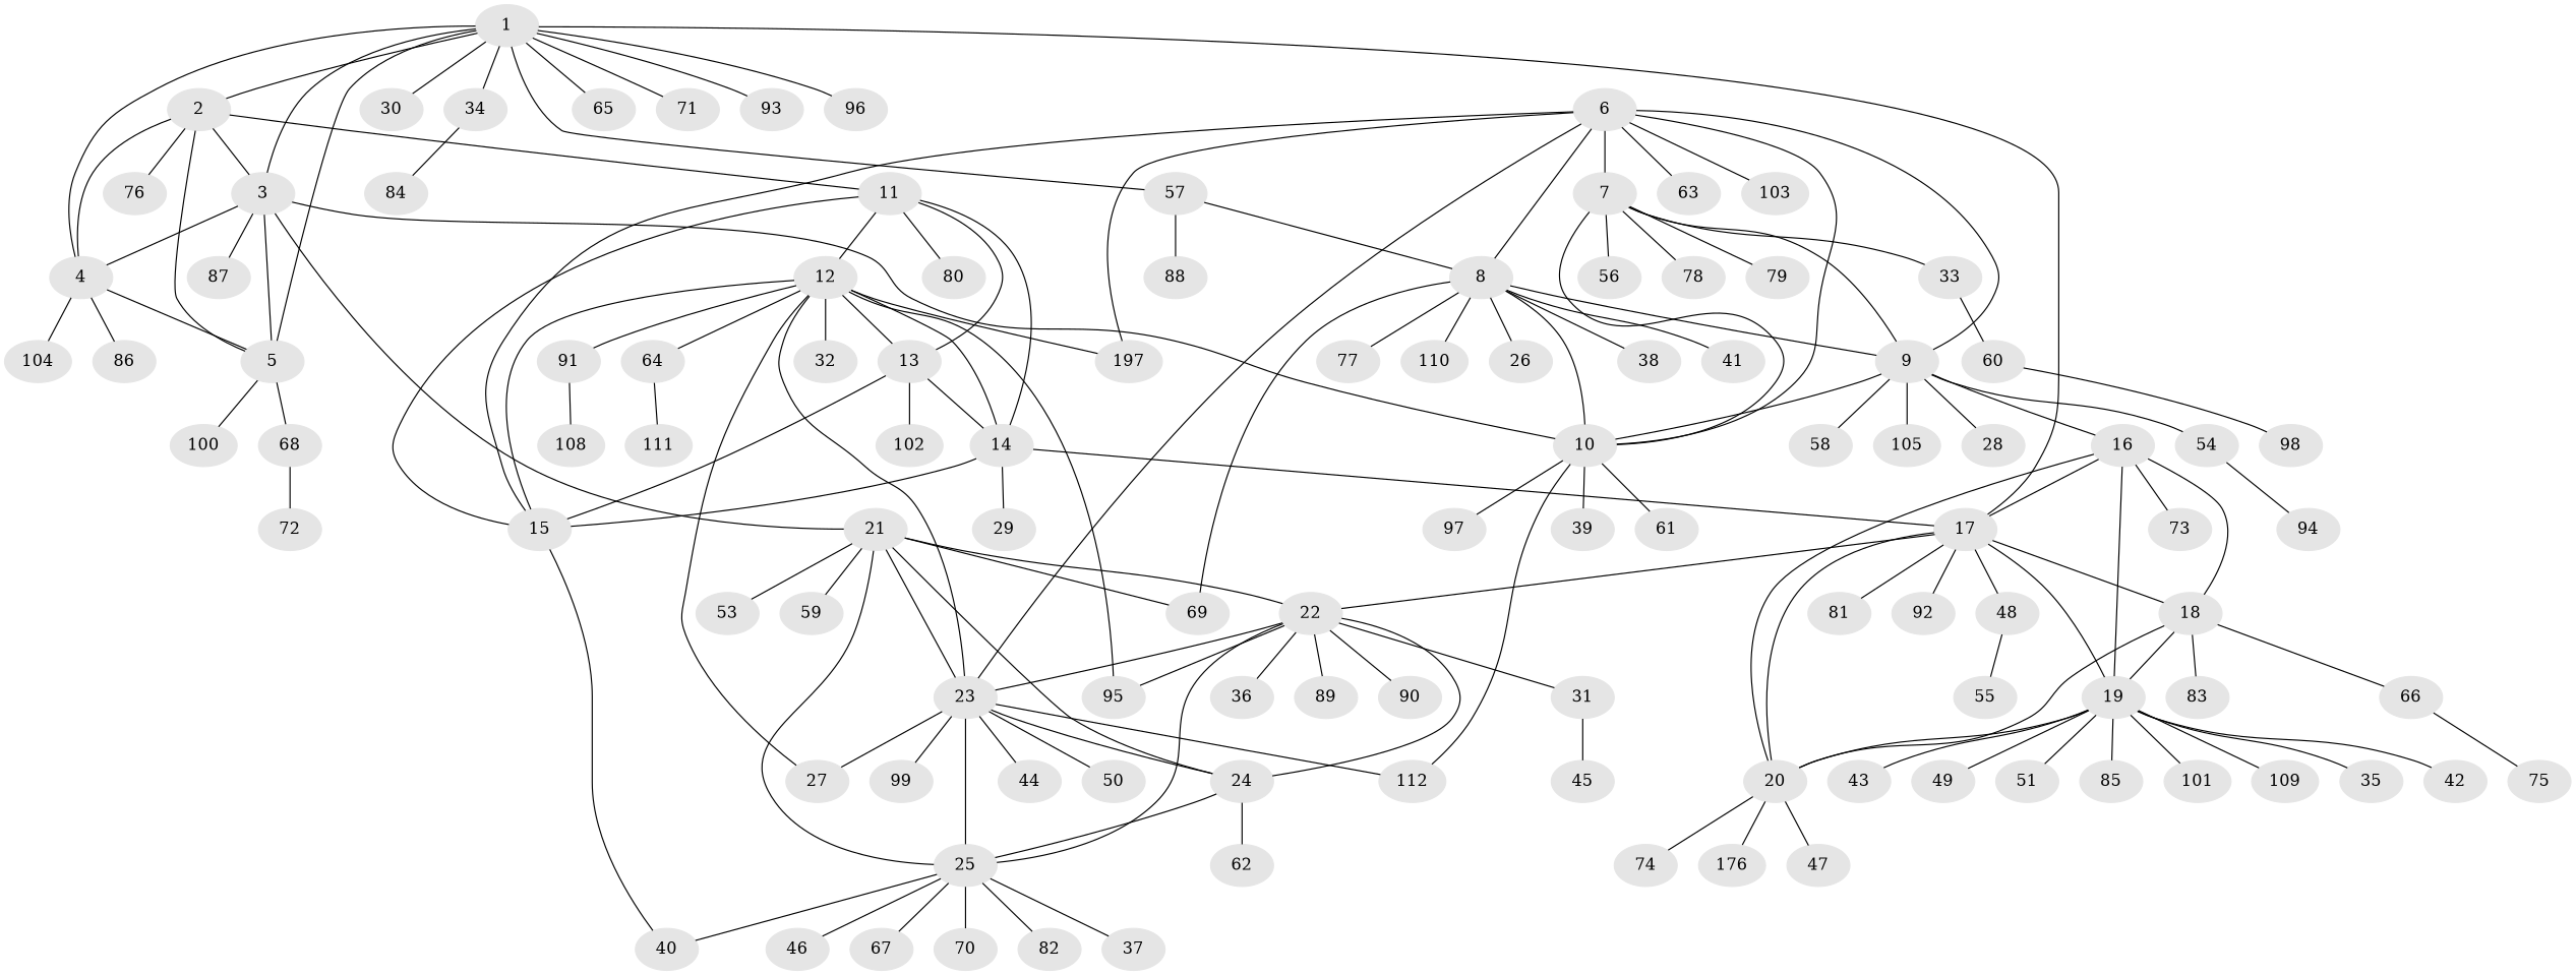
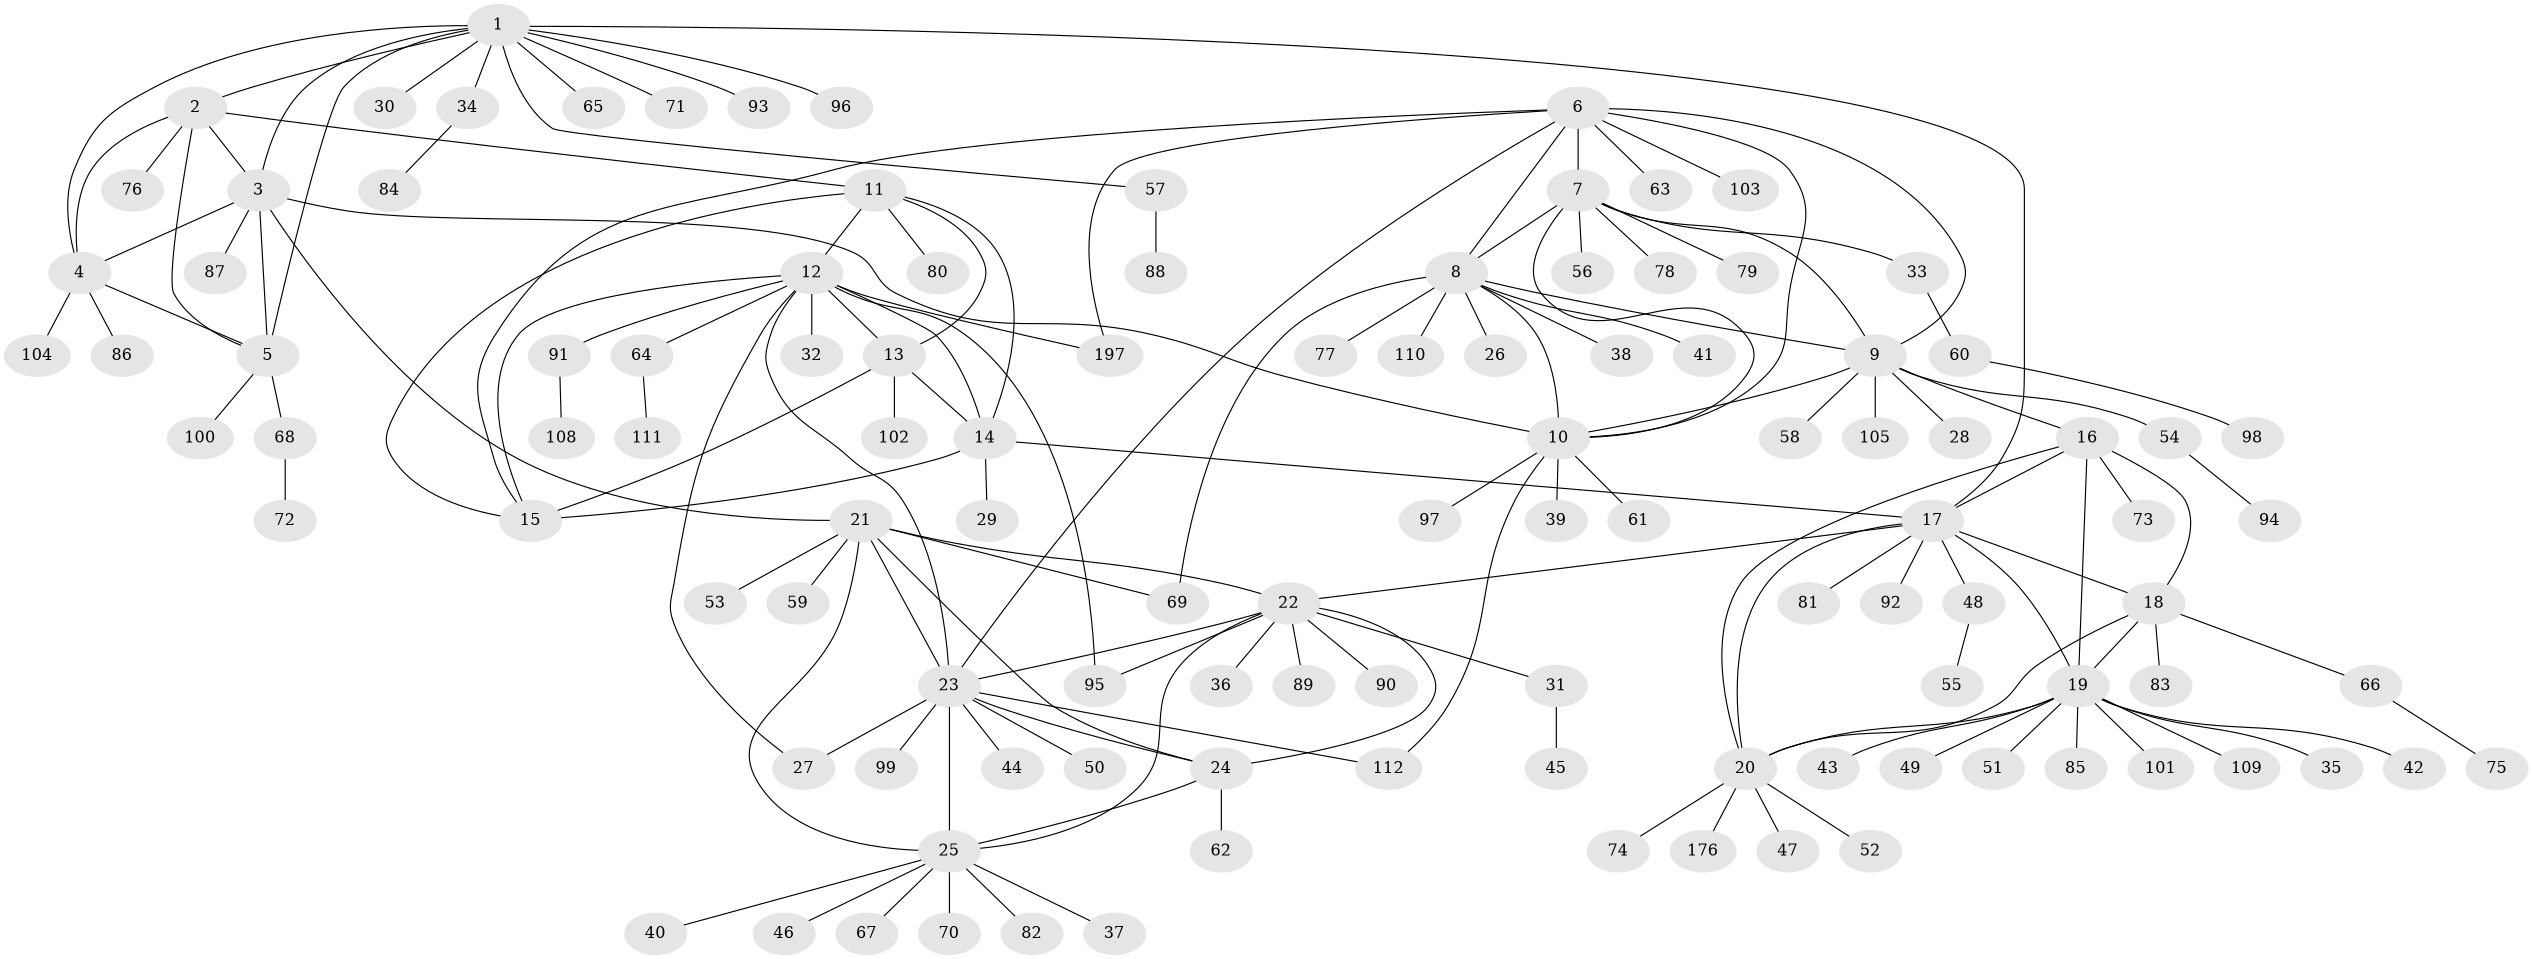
  graph {
    node [color=gray90 style=filled]
    1
    2
    3
    4
    5
    17
    30
    34
    57
    65
    71
    93
    96
    11
    76
    10
    21
    87
    86
    104
    68
    100
    18
    19
    20
    22
    48
    81
    92
    84
    88
    15
    12
    13
    14
    80
    39
    61
    97
    112
    23
    69
    24
    25
    53
    59
    72
    6
    7
    8
    9
    63
    103
    n54 [label=197]
    33
    56
    78
    79
    26
    38
    41
    77
    110
    16
    28
    54
    58
    105
    40
    27
    44
    50
    99
    60
    73
    94
    32
    64
    91
    95
    102
    29
    111
    108
    66
    83
    35
    42
    43
    49
    51
    85
    101
    109
    47
+   52
    74
    n98 [label=176]
    31
    36
    89
    90
    55
    75
    62
    37
    46
    67
    70
    82
    45
    98
    1 -- 2
    1 -- 3
    1 -- 4
    1 -- 5
    1 -- 17
    1 -- 30
    1 -- 34
    1 -- 57
    1 -- 65
    1 -- 71
    1 -- 93
    1 -- 96
    2 -- 3
    2 -- 4
    2 -- 5
    2 -- 11
    2 -- 76
    3 -- 4
    3 -- 5
    3 -- 10
    3 -- 21
    3 -- 87
    4 -- 5
    4 -- 86
    4 -- 104
    5 -- 68
    5 -- 100
    17 -- 18
    17 -- 19
    17 -- 20
    17 -- 22
    17 -- 48
    17 -- 81
    17 -- 92
    34 -- 84
    57 -- 88
    11 -- 15
    11 -- 12
    11 -- 13
    11 -- 14
    11 -- 80
    10 -- 39
    10 -- 61
    10 -- 97
    10 -- 112
    21 -- 22
    21 -- 23
    21 -- 69
    21 -- 24
    21 -- 25
    21 -- 53
    21 -- 59
    68 -- 72
    18 -- 19
    18 -- 20
    18 -- 66
    18 -- 83
    19 -- 20
    19 -- 35
    19 -- 42
    19 -- 43
    19 -- 49
    19 -- 51
    19 -- 85
    19 -- 101
    19 -- 109
    20 -- 47
+   20 -- 52
    20 -- 74
    20 -- n98
    22 -- 23
    22 -- 24
    22 -- 25
    22 -- 95
    22 -- 31
    22 -- 36
    22 -- 89
    22 -- 90
    48 -- 55
-   15 -- 40
    12 -- 15
    12 -- 13
    12 -- 14
    12 -- 23
    12 -- n54
    12 -- 27
    12 -- 32
    12 -- 64
    12 -- 91
    12 -- 95
    13 -- 15
    13 -- 14
    13 -- 102
    14 -- 17
    14 -- 15
    14 -- 29
    23 -- 112
    23 -- 24
    23 -- 25
    23 -- 27
    23 -- 44
    23 -- 50
    23 -- 99
    24 -- 25
    24 -- 62
    25 -- 40
    25 -- 37
    25 -- 46
    25 -- 67
    25 -- 70
    25 -- 82
    6 -- 10
    6 -- 15
    6 -- 23
    6 -- 7
    6 -- 8
    6 -- 9
    6 -- 63
    6 -- 103
    6 -- n54
    7 -- 10
-   57 -- 8
+   7 -- 8
    7 -- 9
    7 -- 33
    7 -- 56
    7 -- 78
    7 -- 79
    8 -- 10
    8 -- 69
    8 -- 9
    8 -- 26
    8 -- 38
    8 -- 41
    8 -- 77
    8 -- 110
    9 -- 10
    9 -- 16
    9 -- 28
    9 -- 54
    9 -- 58
    9 -- 105
    33 -- 60
    16 -- 17
    16 -- 18
    16 -- 19
    16 -- 20
    16 -- 73
    54 -- 94
    60 -- 98
    64 -- 111
    91 -- 108
    66 -- 75
    31 -- 45
  }
